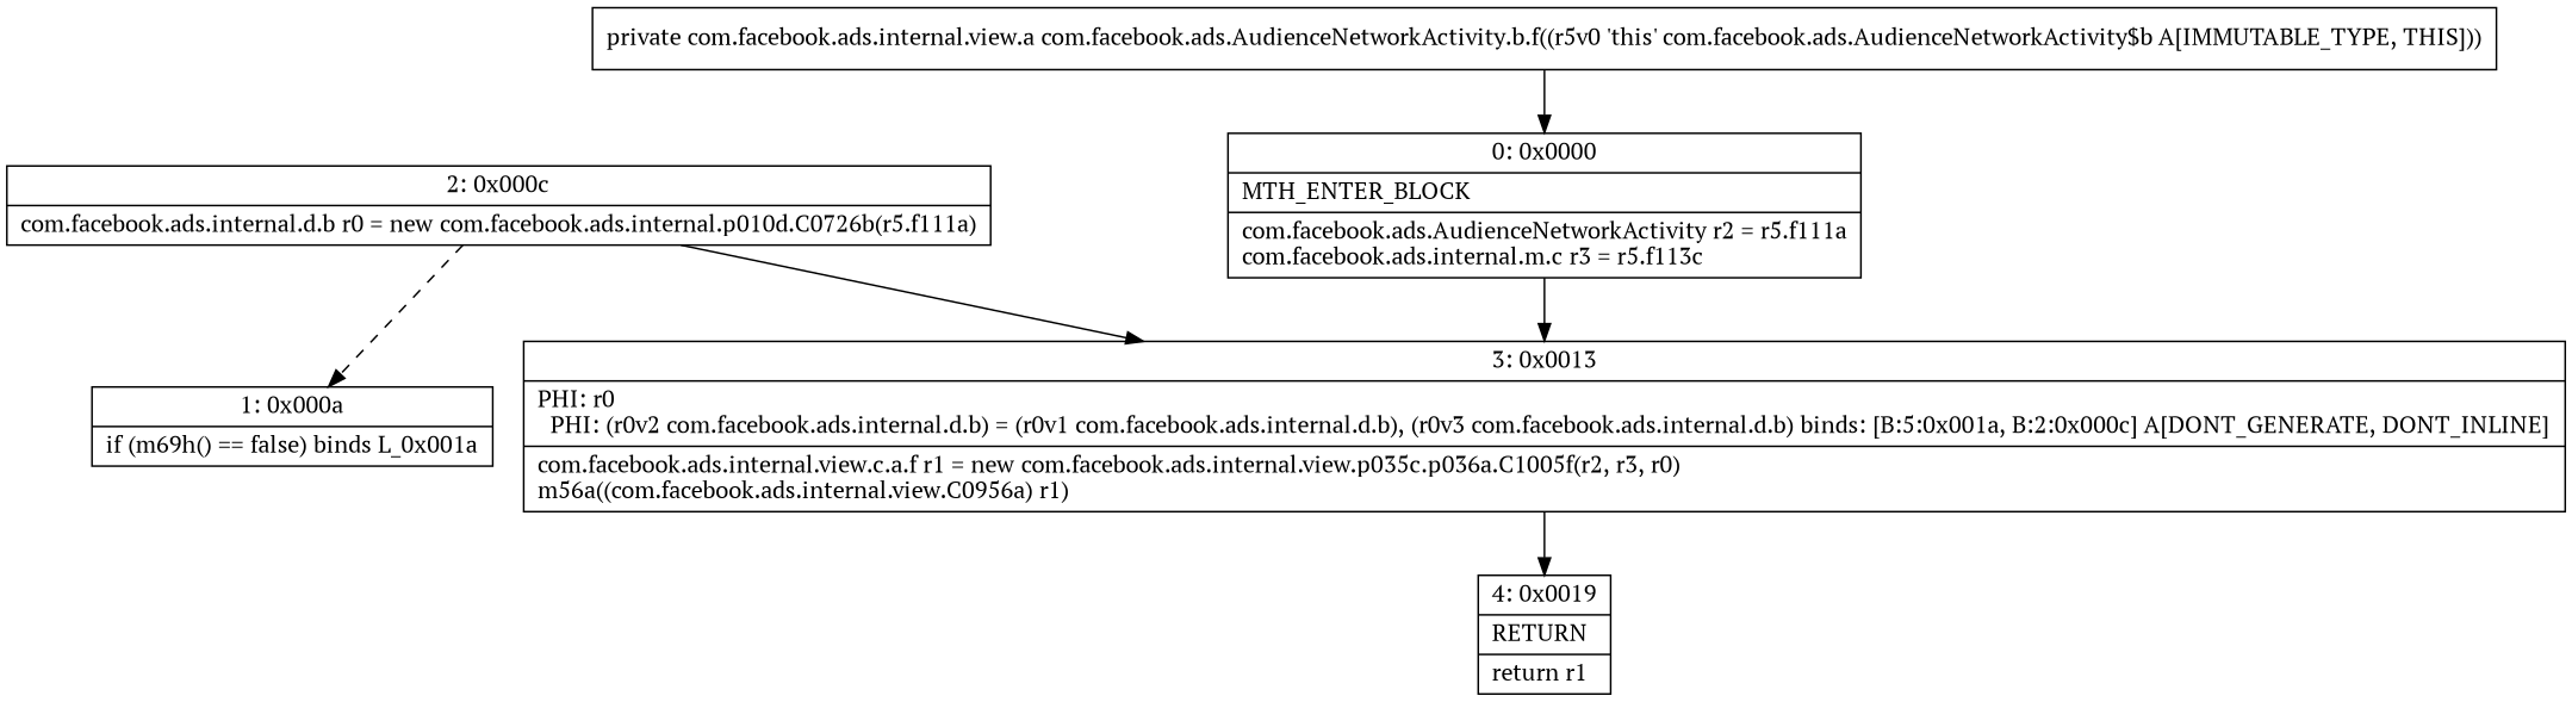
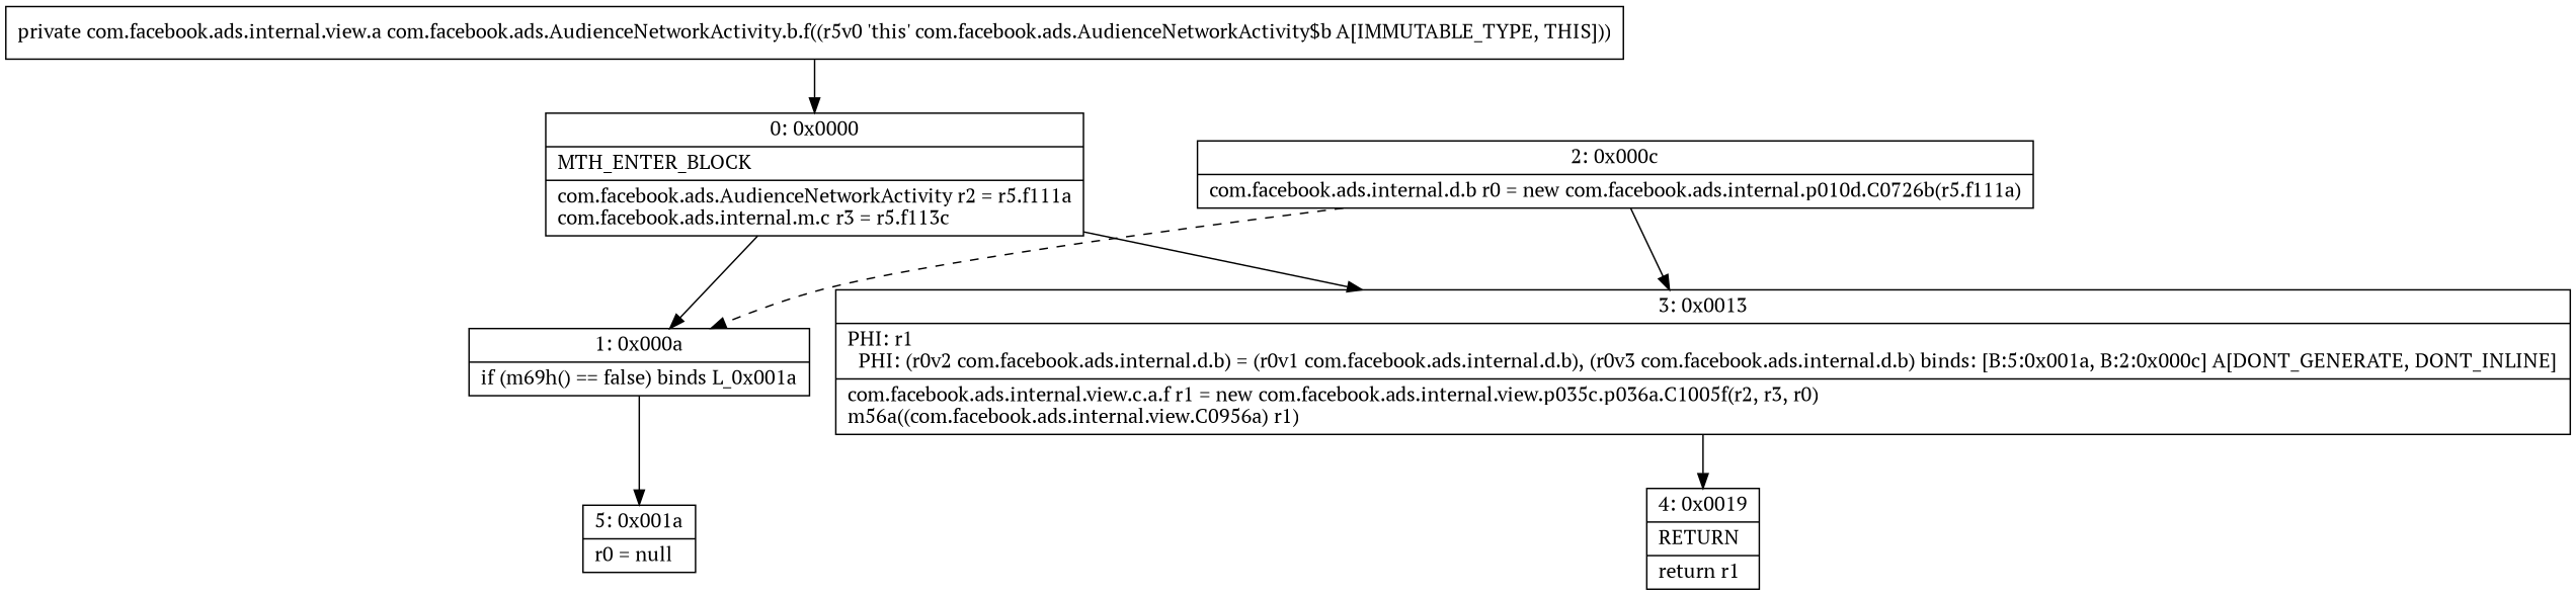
  digraph {
    fontname="PT Serif"
    node [fontname="PT Serif" shape=record]
    edge [fontname="PT Serif"]
    n1 [label="{0\:\ 0x0000|MTH_ENTER_BLOCK\l|com.facebook.ads.AudienceNetworkActivity r2 = r5.f111a\lcom.facebook.ads.internal.m.c r3 = r5.f113c\l}"]
    n2 [label="{1\:\ 0x000a|if (m69h() == false) binds L_0x001a\l}"]
-   n3 [label="{3\:\ 0x0013|PHI: r0 \l  PHI: (r0v2 com.facebook.ads.internal.d.b) = (r0v1 com.facebook.ads.internal.d.b), (r0v3 com.facebook.ads.internal.d.b) binds: [B:5:0x001a, B:2:0x000c] A[DONT_GENERATE, DONT_INLINE]\l|com.facebook.ads.internal.view.c.a.f r1 = new com.facebook.ads.internal.view.p035c.p036a.C1005f(r2, r3, r0)\lm56a((com.facebook.ads.internal.view.C0956a) r1)\l}"]
+   n3 [label="{3\:\ 0x0013|PHI: r1 \l  PHI: (r0v2 com.facebook.ads.internal.d.b) = (r0v1 com.facebook.ads.internal.d.b), (r0v3 com.facebook.ads.internal.d.b) binds: [B:5:0x001a, B:2:0x000c] A[DONT_GENERATE, DONT_INLINE]\l|com.facebook.ads.internal.view.c.a.f r1 = new com.facebook.ads.internal.view.p035c.p036a.C1005f(r2, r3, r0)\lm56a((com.facebook.ads.internal.view.C0956a) r1)\l}"]
+   n4 [label="{5\:\ 0x001a|r0 = null\l}"]
    n5 [label="{2\:\ 0x000c|com.facebook.ads.internal.d.b r0 = new com.facebook.ads.internal.p010d.C0726b(r5.f111a)\l}"]
    n6 [label="{4\:\ 0x0019|RETURN\l|return r1\l}"]
    n7 [label="{private com.facebook.ads.internal.view.a com.facebook.ads.AudienceNetworkActivity.b.f((r5v0 'this' com.facebook.ads.AudienceNetworkActivity$b A[IMMUTABLE_TYPE, THIS])) }"]
+   n1 -> n2
    n1 -> n3
+   n2 -> n4
    n3 -> n6
    n5 -> n2 [style=dashed]
    n5 -> n3
    n7 -> n1
  }
